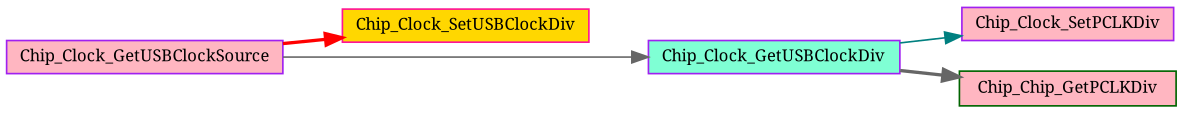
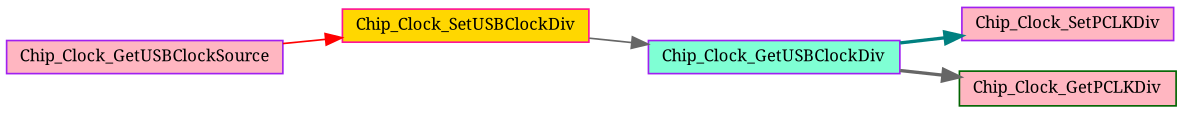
  digraph {
    fontname="Noto Serif"
    rankdir=LR
    node [color=purple fillcolor=lightpink fontname="Noto Serif" fontsize=10 shape=record style=filled]
    edge [color=gray40 fontname="Noto Serif" fontsize=10 labelfontname=FreeSans labelfontsize=10 style=bold]
    n1 [fontcolor=black height=0.2 label=Chip_Clock_GetUSBClockSource width=0.4]
    n2 [color=deeppink fillcolor=gold height=0.2 label=Chip_Clock_SetUSBClockDiv width=0.4]
    n3 [fillcolor=aquamarine height=0.2 label=Chip_Clock_GetUSBClockDiv width=0.4]
    n4 [height=0.2 label=Chip_Clock_SetPCLKDiv width=0.4]
-   n5 [color=darkgreen height=0.2 label=Chip_Chip_GetPCLKDiv width=0.4]
-   n1 -> n2 [color=red]
-   n1 -> n3 [style=solid]
-   n3 -> n4 [color=teal style=solid]
+   n5 [color=darkgreen height=0.2 label=Chip_Clock_GetPCLKDiv width=0.4]
+   n1 -> n2 [color=red style=solid]
+   n2 -> n3 [style=solid]
+   n3 -> n4 [color=teal]
    n3 -> n5
  }
